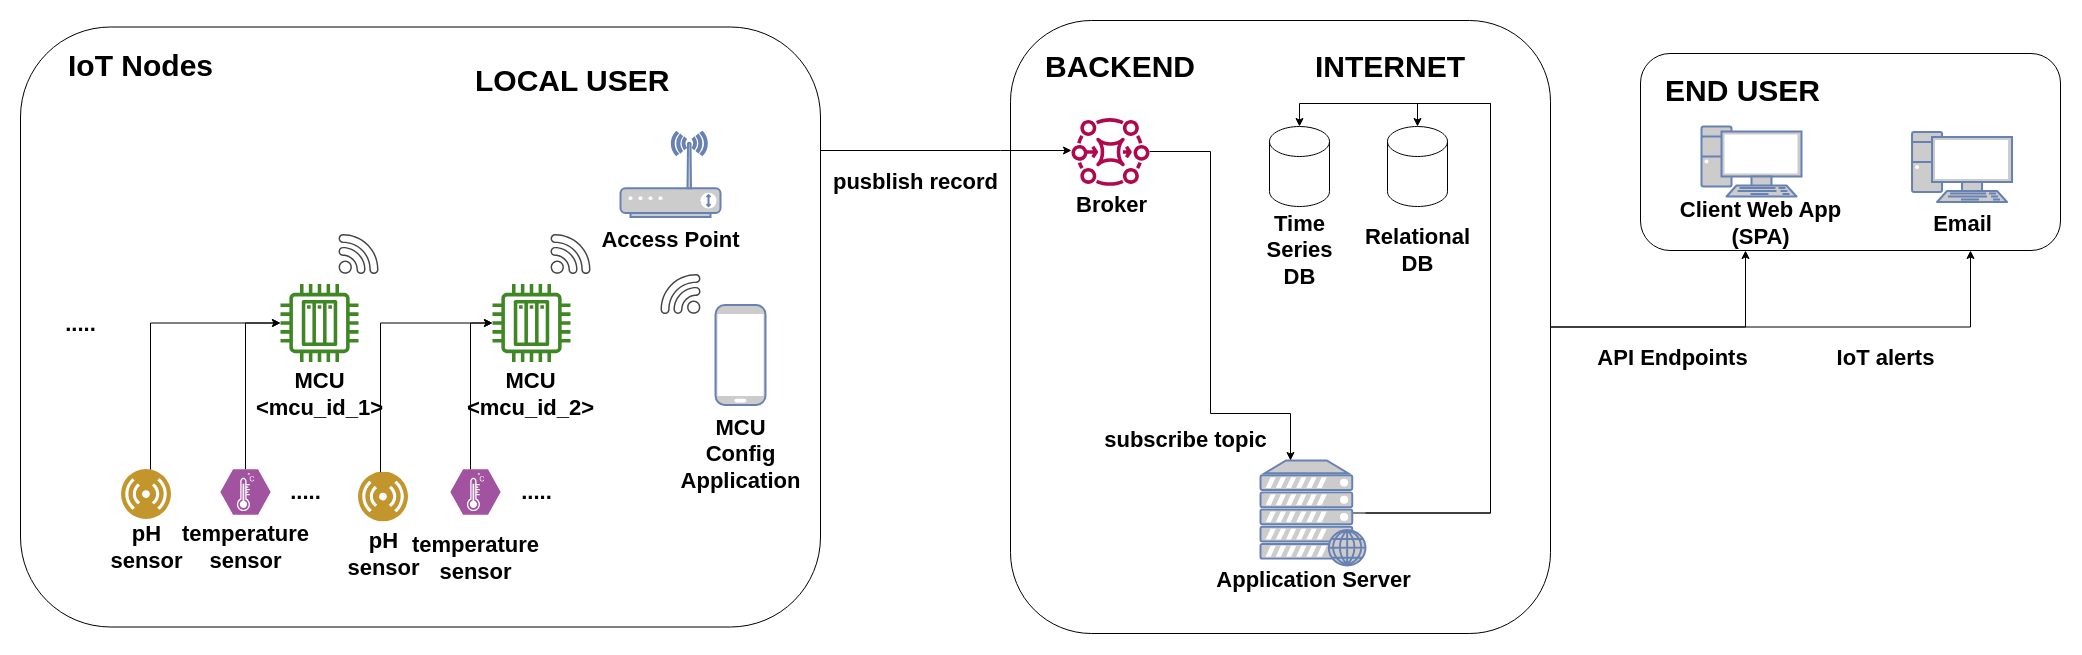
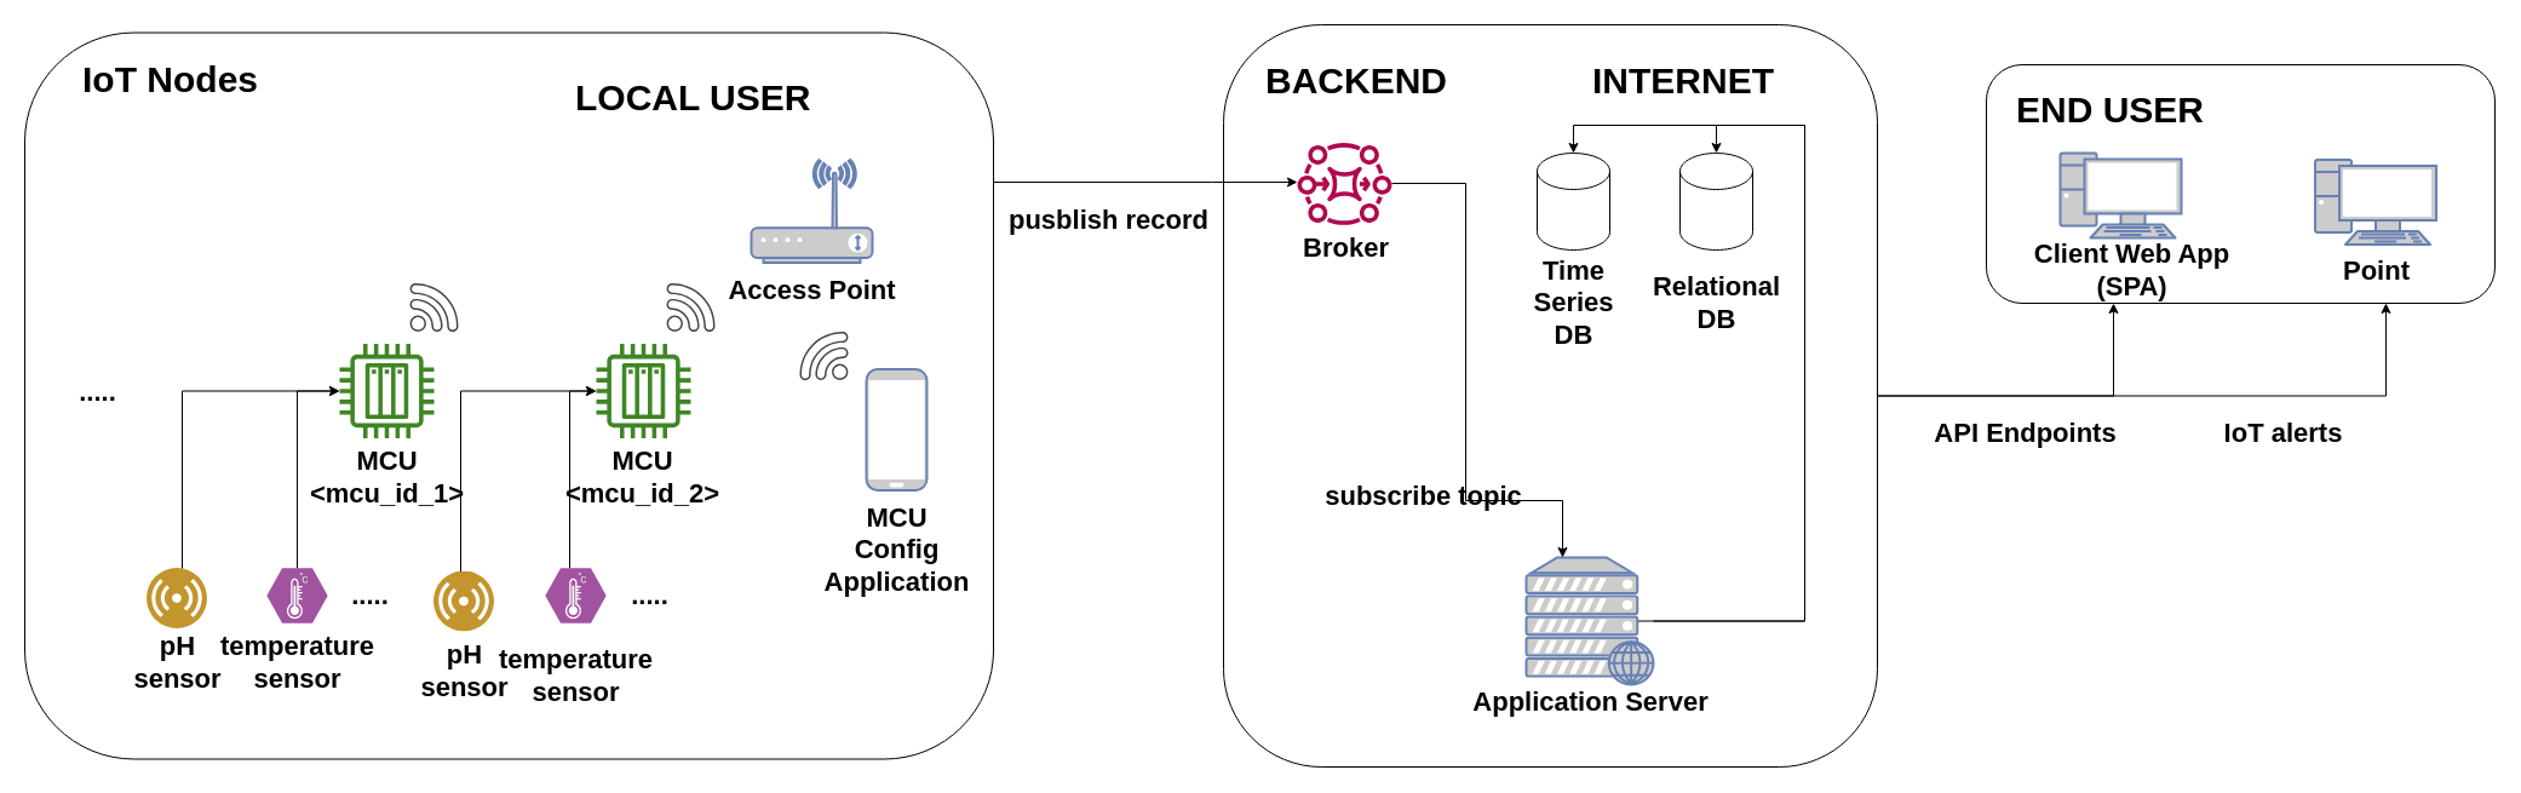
  <mxCell id="0" />
  <mxCell id="1" parent="0" />
  <mxCell id="2" value="" style="rounded=1;whiteSpace=wrap;html=1;fontSize=22;" parent="1" vertex="1"><mxGeometry x="1640" y="53" width="420" height="197" as="geometry" /></mxCell>
  <mxCell id="3" style="edgeStyle=orthogonalEdgeStyle;rounded=0;orthogonalLoop=1;jettySize=auto;html=1;entryX=0.25;entryY=1;entryDx=0;entryDy=0;fontSize=22;" parent="1" source="5" target="2" edge="1"><mxGeometry relative="1" as="geometry" /></mxCell>
  <mxCell id="4" style="edgeStyle=orthogonalEdgeStyle;rounded=0;orthogonalLoop=1;jettySize=auto;html=1;fontSize=22;" parent="1" source="5" target="2" edge="1"><mxGeometry relative="1" as="geometry"><Array as="points"><mxPoint x="1970" y="326" /></Array></mxGeometry></mxCell>
  <mxCell id="5" value="" style="rounded=1;whiteSpace=wrap;html=1;fontSize=22;" parent="1" vertex="1"><mxGeometry x="1010" y="20" width="540" height="613" as="geometry" /></mxCell>
  <mxCell id="6" value="" style="rounded=1;whiteSpace=wrap;html=1;fontSize=22;" parent="1" vertex="1"><mxGeometry x="20" y="26.5" width="800" height="600" as="geometry" /></mxCell>
  <mxCell id="7" value="" style="sketch=0;outlineConnect=0;fontColor=#232F3E;gradientColor=none;fillColor=#3F8624;strokeColor=none;dashed=0;verticalLabelPosition=bottom;verticalAlign=top;align=center;html=1;fontSize=22;fontStyle=0;aspect=fixed;pointerEvents=1;shape=mxgraph.aws4.iot_thing_plc;" parent="1" vertex="1"><mxGeometry x="492" y="283.5" width="78" height="78" as="geometry" /></mxCell>
  <mxCell id="8" value="" style="sketch=0;pointerEvents=1;shadow=0;dashed=0;html=1;strokeColor=none;fillColor=#434445;aspect=fixed;labelPosition=center;verticalLabelPosition=bottom;verticalAlign=top;align=center;outlineConnect=0;shape=mxgraph.vvd.wi_fi;fontSize=22;" parent="1" vertex="1"><mxGeometry x="550" y="233.5" width="40" height="40" as="geometry" /></mxCell>
  <mxCell id="9" value="" style="fontColor=#0066CC;verticalAlign=top;verticalLabelPosition=bottom;labelPosition=center;align=center;html=1;outlineConnect=0;fillColor=#CCCCCC;strokeColor=#6881B3;gradientColor=none;gradientDirection=north;strokeWidth=2;shape=mxgraph.networks.pc;fontSize=22;" parent="1" vertex="1"><mxGeometry x="1701" y="126" width="100" height="70" as="geometry" /></mxCell>
  <mxCell id="10" style="edgeStyle=orthogonalEdgeStyle;rounded=0;orthogonalLoop=1;jettySize=auto;html=1;entryX=0.5;entryY=0;entryDx=0;entryDy=0;entryPerimeter=0;exitX=0.88;exitY=0.5;exitDx=0;exitDy=0;exitPerimeter=0;fontSize=22;" parent="1" source="12" target="30" edge="1"><mxGeometry relative="1" as="geometry"><Array as="points"><mxPoint x="1490" y="513" /><mxPoint x="1490" y="103" /><mxPoint x="1299" y="103" /></Array></mxGeometry></mxCell>
  <mxCell id="11" style="edgeStyle=orthogonalEdgeStyle;rounded=0;orthogonalLoop=1;jettySize=auto;html=1;entryX=0.5;entryY=0;entryDx=0;entryDy=0;entryPerimeter=0;fontSize=22;" parent="1" source="12" target="31" edge="1"><mxGeometry relative="1" as="geometry"><Array as="points"><mxPoint x="1490" y="512" /><mxPoint x="1490" y="103" /><mxPoint x="1417" y="103" /></Array></mxGeometry></mxCell>
  <mxCell id="12" value="" style="fontColor=#0066CC;verticalAlign=top;verticalLabelPosition=bottom;labelPosition=center;align=center;html=1;outlineConnect=0;fillColor=#CCCCCC;strokeColor=#6881B3;gradientColor=none;gradientDirection=north;strokeWidth=2;shape=mxgraph.networks.web_server;fontSize=22;" parent="1" vertex="1"><mxGeometry x="1260" y="460" width="105" height="105" as="geometry" /></mxCell>
  <mxCell id="13" style="edgeStyle=orthogonalEdgeStyle;rounded=0;orthogonalLoop=1;jettySize=auto;html=1;exitX=1;exitY=0.367;exitDx=0;exitDy=0;exitPerimeter=0;fontSize=22;" parent="1" source="6" target="18" edge="1"><mxGeometry relative="1" as="geometry"><Array as="points"><mxPoint x="1000" y="150" /><mxPoint x="1000" y="150" /></Array><mxPoint x="880" y="413" as="sourcePoint" /><mxPoint x="1070" y="413" as="targetPoint" /></mxGeometry></mxCell>
  <mxCell id="14" value="" style="fontColor=#0066CC;verticalAlign=top;verticalLabelPosition=bottom;labelPosition=center;align=center;html=1;outlineConnect=0;fillColor=#CCCCCC;strokeColor=#6881B3;gradientColor=none;gradientDirection=north;strokeWidth=2;shape=mxgraph.networks.wireless_modem;fontSize=22;" parent="1" vertex="1"><mxGeometry x="620" y="131.5" width="100" height="85" as="geometry" /></mxCell>
  <mxCell id="15" value="Client Web App&lt;br style=&quot;font-size: 22px;&quot;&gt;(SPA)" style="text;html=1;align=center;verticalAlign=middle;resizable=0;points=[];autosize=1;strokeColor=none;fillColor=none;fontStyle=1;fontSize=22;" parent="1" vertex="1"><mxGeometry x="1670" y="187.5" width="180" height="70" as="geometry" /></mxCell>
  <mxCell id="16" value="&lt;h1 style=&quot;font-size: 30px;&quot;&gt;IoT Nodes&lt;/h1&gt;" style="text;html=1;strokeColor=none;fillColor=none;spacing=5;spacingTop=-20;whiteSpace=wrap;overflow=hidden;rounded=0;fontSize=30;" parent="1" vertex="1"><mxGeometry x="63" y="38" width="248" height="60" as="geometry" /></mxCell>
  <mxCell id="17" style="edgeStyle=orthogonalEdgeStyle;rounded=0;orthogonalLoop=1;jettySize=auto;html=1;fontSize=22;" parent="1" source="18" target="12" edge="1"><mxGeometry relative="1" as="geometry"><Array as="points"><mxPoint x="1210" y="151" /><mxPoint x="1210" y="413" /><mxPoint x="1290" y="413" /></Array></mxGeometry></mxCell>
  <mxCell id="18" value="" style="sketch=0;outlineConnect=0;fontColor=#232F3E;gradientColor=none;fillColor=#B0084D;strokeColor=none;dashed=0;verticalLabelPosition=bottom;verticalAlign=top;align=center;html=1;fontSize=22;fontStyle=0;aspect=fixed;pointerEvents=1;shape=mxgraph.aws4.mq_broker;" parent="1" vertex="1"><mxGeometry x="1071" y="112" width="78" height="78" as="geometry" /></mxCell>
  <mxCell id="19" value="Broker" style="text;html=1;align=center;verticalAlign=middle;resizable=0;points=[];autosize=1;strokeColor=none;fillColor=none;fontStyle=1;fontSize=22;" parent="1" vertex="1"><mxGeometry x="1066" y="185" width="90" height="40" as="geometry" /></mxCell>
  <mxCell id="20" value="" style="fontColor=#0066CC;verticalAlign=top;verticalLabelPosition=bottom;labelPosition=center;align=center;html=1;outlineConnect=0;fillColor=#CCCCCC;strokeColor=#6881B3;gradientColor=none;gradientDirection=north;strokeWidth=2;shape=mxgraph.networks.mobile;fontSize=22;" parent="1" vertex="1"><mxGeometry x="715" y="304.5" width="50" height="100" as="geometry" /></mxCell>
  <mxCell id="21" value="MCU&lt;br style=&quot;font-size: 22px;&quot;&gt;Config &lt;br style=&quot;font-size: 22px;&quot;&gt;Application" style="text;html=1;align=center;verticalAlign=middle;resizable=0;points=[];autosize=1;strokeColor=none;fillColor=none;fontStyle=1;fontSize=22;" parent="1" vertex="1"><mxGeometry x="670" y="408.5" width="140" height="90" as="geometry" /></mxCell>
  <mxCell id="22" value="" style="sketch=0;pointerEvents=1;shadow=0;dashed=0;html=1;strokeColor=none;fillColor=#434445;aspect=fixed;labelPosition=center;verticalLabelPosition=bottom;verticalAlign=top;align=center;outlineConnect=0;shape=mxgraph.vvd.wi_fi;flipH=1;fontSize=22;" parent="1" vertex="1"><mxGeometry x="660" y="273.5" width="40" height="40" as="geometry" /></mxCell>
- <mxCell id="23" value="subscribe topic" style="text;html=1;align=center;verticalAlign=middle;resizable=0;points=[];autosize=1;strokeColor=none;fillColor=none;fontStyle=1;fontSize=22;" parent="1" vertex="1"><mxGeometry x="1090" y="420" width="190" height="40" as="geometry" /></mxCell>
+ <mxCell id="23" value="subscribe topic" style="text;html=1;align=center;verticalAlign=middle;resizable=0;points=[];autosize=1;strokeColor=none;fillColor=none;fontStyle=1;fontSize=22;" parent="1" vertex="1"><mxGeometry x="1080" y="390" width="190" height="40" as="geometry" /></mxCell>
  <mxCell id="24" value="Application Server" style="text;html=1;align=center;verticalAlign=middle;resizable=0;points=[];autosize=1;strokeColor=none;fillColor=none;fontStyle=1;fontSize=22;" parent="1" vertex="1"><mxGeometry x="1202.5" y="560" width="220" height="40" as="geometry" /></mxCell>
  <mxCell id="25" value="Access Point" style="text;html=1;align=center;verticalAlign=middle;resizable=0;points=[];autosize=1;strokeColor=none;fillColor=none;fontStyle=1;fontSize=22;" parent="1" vertex="1"><mxGeometry x="590" y="220" width="160" height="40" as="geometry" /></mxCell>
  <mxCell id="26" value="&lt;h1 style=&quot;font-size: 30px;&quot;&gt;BACKEND&lt;/h1&gt;" style="text;html=1;strokeColor=none;fillColor=none;spacing=5;spacingTop=-20;whiteSpace=wrap;overflow=hidden;rounded=0;fontSize=30;" parent="1" vertex="1"><mxGeometry x="1040" y="38.5" width="168.75" height="50" as="geometry" /></mxCell>
  <mxCell id="27" value="pusblish record" style="text;html=1;align=center;verticalAlign=middle;resizable=0;points=[];autosize=1;strokeColor=none;fillColor=none;fontStyle=1;fontSize=22;" parent="1" vertex="1"><mxGeometry x="820" y="161.5" width="190" height="40" as="geometry" /></mxCell>
  <mxCell id="28" value="Relational&lt;br style=&quot;font-size: 22px;&quot;&gt;DB" style="text;html=1;align=center;verticalAlign=middle;resizable=0;points=[];autosize=1;strokeColor=none;fillColor=none;fontStyle=1;fontSize=22;" parent="1" vertex="1"><mxGeometry x="1352" y="215" width="130" height="70" as="geometry" /></mxCell>
  <mxCell id="29" value="Time &lt;br style=&quot;font-size: 22px;&quot;&gt;Series &lt;br style=&quot;font-size: 22px;&quot;&gt;DB" style="text;html=1;align=center;verticalAlign=middle;resizable=0;points=[];autosize=1;strokeColor=none;fillColor=none;fontStyle=1;fontSize=22;" parent="1" vertex="1"><mxGeometry x="1254" y="205" width="90" height="90" as="geometry" /></mxCell>
  <mxCell id="30" value="" style="shape=cylinder3;whiteSpace=wrap;html=1;boundedLbl=1;backgroundOutline=1;size=15;fontSize=22;" parent="1" vertex="1"><mxGeometry x="1269" y="126" width="60" height="80" as="geometry" /></mxCell>
  <mxCell id="31" value="" style="shape=cylinder3;whiteSpace=wrap;html=1;boundedLbl=1;backgroundOutline=1;size=15;fontSize=22;" parent="1" vertex="1"><mxGeometry x="1387" y="126" width="60" height="80" as="geometry" /></mxCell>
  <mxCell id="32" value="API Endpoints" style="text;html=1;align=center;verticalAlign=middle;resizable=0;points=[];autosize=1;strokeColor=none;fillColor=none;fontStyle=1;fontSize=22;" parent="1" vertex="1"><mxGeometry x="1587.25" y="338" width="170" height="40" as="geometry" /></mxCell>
  <mxCell id="33" value="IoT alerts" style="text;html=1;align=center;verticalAlign=middle;resizable=0;points=[];autosize=1;strokeColor=none;fillColor=none;fontStyle=1;fontSize=22;" parent="1" vertex="1"><mxGeometry x="1825" y="338" width="120" height="40" as="geometry" /></mxCell>
  <mxCell id="34" value="" style="sketch=0;outlineConnect=0;fontColor=#232F3E;gradientColor=none;fillColor=#3F8624;strokeColor=none;dashed=0;verticalLabelPosition=bottom;verticalAlign=top;align=center;html=1;fontSize=22;fontStyle=0;aspect=fixed;pointerEvents=1;shape=mxgraph.aws4.iot_thing_plc;" parent="1" vertex="1"><mxGeometry x="280" y="283.5" width="78" height="78" as="geometry" /></mxCell>
  <mxCell id="35" value="MCU&lt;br style=&quot;font-size: 22px;&quot;&gt;&amp;lt;mcu_id_1&amp;gt;" style="text;html=1;align=center;verticalAlign=middle;resizable=0;points=[];autosize=1;strokeColor=none;fillColor=none;fontStyle=1;fontSize=22;" parent="1" vertex="1"><mxGeometry x="244" y="358.5" width="150" height="70" as="geometry" /></mxCell>
  <mxCell id="36" value="" style="sketch=0;pointerEvents=1;shadow=0;dashed=0;html=1;strokeColor=none;fillColor=#434445;aspect=fixed;labelPosition=center;verticalLabelPosition=bottom;verticalAlign=top;align=center;outlineConnect=0;shape=mxgraph.vvd.wi_fi;fontSize=22;" parent="1" vertex="1"><mxGeometry x="338" y="233.5" width="40" height="40" as="geometry" /></mxCell>
  <mxCell id="37" value="MCU&lt;br style=&quot;font-size: 22px;&quot;&gt;&amp;lt;mcu_id_2&amp;gt;" style="text;html=1;align=center;verticalAlign=middle;resizable=0;points=[];autosize=1;strokeColor=none;fillColor=none;fontStyle=1;fontSize=22;" parent="1" vertex="1"><mxGeometry x="455" y="358.5" width="150" height="70" as="geometry" /></mxCell>
  <mxCell id="38" style="edgeStyle=orthogonalEdgeStyle;rounded=0;orthogonalLoop=1;jettySize=auto;html=1;fontSize=22;" parent="1" source="39" target="34" edge="1"><mxGeometry relative="1" as="geometry"><Array as="points"><mxPoint x="245" y="322.5" /></Array></mxGeometry></mxCell>
  <mxCell id="39" value="" style="verticalLabelPosition=bottom;sketch=0;html=1;fillColor=#A153A0;strokeColor=#ffffff;verticalAlign=top;align=center;points=[[0,0.5,0],[0.125,0.25,0],[0.25,0,0],[0.5,0,0],[0.75,0,0],[0.875,0.25,0],[1,0.5,0],[0.875,0.75,0],[0.75,1,0],[0.5,1,0],[0.125,0.75,0]];pointerEvents=1;shape=mxgraph.cisco_safe.compositeIcon;bgIcon=mxgraph.cisco_safe.design.blank_device;resIcon=mxgraph.cisco_safe.design.sensor;fontSize=22;" parent="1" vertex="1"><mxGeometry x="220" y="469" width="50" height="45" as="geometry" /></mxCell>
  <mxCell id="40" style="edgeStyle=orthogonalEdgeStyle;rounded=0;orthogonalLoop=1;jettySize=auto;html=1;fontSize=22;" parent="1" source="41" target="7" edge="1"><mxGeometry relative="1" as="geometry"><Array as="points"><mxPoint x="470" y="490.5" /><mxPoint x="470" y="322.5" /></Array></mxGeometry></mxCell>
  <mxCell id="41" value="" style="verticalLabelPosition=bottom;sketch=0;html=1;fillColor=#A153A0;strokeColor=#ffffff;verticalAlign=top;align=center;points=[[0,0.5,0],[0.125,0.25,0],[0.25,0,0],[0.5,0,0],[0.75,0,0],[0.875,0.25,0],[1,0.5,0],[0.875,0.75,0],[0.75,1,0],[0.5,1,0],[0.125,0.75,0]];pointerEvents=1;shape=mxgraph.cisco_safe.compositeIcon;bgIcon=mxgraph.cisco_safe.design.blank_device;resIcon=mxgraph.cisco_safe.design.sensor;fontSize=22;" parent="1" vertex="1"><mxGeometry x="450" y="469" width="50" height="45" as="geometry" /></mxCell>
  <mxCell id="42" style="edgeStyle=orthogonalEdgeStyle;rounded=0;orthogonalLoop=1;jettySize=auto;html=1;fontSize=22;" parent="1" source="43" target="34" edge="1"><mxGeometry relative="1" as="geometry"><Array as="points"><mxPoint x="150" y="322.5" /></Array></mxGeometry></mxCell>
  <mxCell id="43" value="" style="aspect=fixed;perimeter=ellipsePerimeter;html=1;align=center;shadow=0;dashed=0;fontColor=#4277BB;labelBackgroundColor=#ffffff;fontSize=22;spacingTop=3;image;image=img/lib/ibm/users/sensor.svg;" parent="1" vertex="1"><mxGeometry x="121" y="469" width="50" height="50" as="geometry" /></mxCell>
  <mxCell id="44" value="" style="aspect=fixed;perimeter=ellipsePerimeter;html=1;align=center;shadow=0;dashed=0;fontColor=#4277BB;labelBackgroundColor=#ffffff;fontSize=22;spacingTop=3;image;image=img/lib/ibm/users/sensor.svg;" parent="1" vertex="1"><mxGeometry x="358" y="471.5" width="50" height="50" as="geometry" /></mxCell>
  <mxCell id="45" style="edgeStyle=orthogonalEdgeStyle;rounded=0;orthogonalLoop=1;jettySize=auto;html=1;fontSize=22;" parent="1" source="44" target="7" edge="1"><mxGeometry relative="1" as="geometry"><mxPoint x="498" y="322.5" as="targetPoint" /><Array as="points"><mxPoint x="380" y="322.5" /></Array></mxGeometry></mxCell>
  <mxCell id="46" value="&lt;font style=&quot;font-size: 22px;&quot;&gt;.....&lt;/font&gt;" style="text;html=1;align=center;verticalAlign=middle;resizable=0;points=[];autosize=1;strokeColor=none;fillColor=none;fontStyle=1;fontSize=22;" parent="1" vertex="1"><mxGeometry x="55" y="303.5" width="50" height="40" as="geometry" /></mxCell>
  <mxCell id="47" value="pH &lt;br style=&quot;font-size: 22px;&quot;&gt;sensor" style="text;html=1;align=center;verticalAlign=middle;resizable=0;points=[];autosize=1;strokeColor=none;fillColor=none;fontStyle=1;fontSize=22;" parent="1" vertex="1"><mxGeometry x="96" y="511.5" width="100" height="70" as="geometry" /></mxCell>
  <mxCell id="48" value="temperature&lt;br style=&quot;font-size: 22px;&quot;&gt;sensor" style="text;html=1;align=center;verticalAlign=middle;resizable=0;points=[];autosize=1;strokeColor=none;fillColor=none;fontStyle=1;fontSize=22;" parent="1" vertex="1"><mxGeometry x="170" y="511.5" width="150" height="70" as="geometry" /></mxCell>
  <mxCell id="49" value="&lt;font style=&quot;font-size: 22px;&quot;&gt;.....&lt;/font&gt;" style="text;html=1;align=center;verticalAlign=middle;resizable=0;points=[];autosize=1;strokeColor=none;fillColor=none;fontStyle=1;fontSize=22;" parent="1" vertex="1"><mxGeometry x="511" y="471.5" width="50" height="40" as="geometry" /></mxCell>
  <mxCell id="50" value="&lt;font style=&quot;font-size: 22px;&quot;&gt;.....&lt;/font&gt;" style="text;html=1;align=center;verticalAlign=middle;resizable=0;points=[];autosize=1;strokeColor=none;fillColor=none;fontStyle=1;fontSize=22;" parent="1" vertex="1"><mxGeometry x="280" y="471.5" width="50" height="40" as="geometry" /></mxCell>
- <mxCell id="51" value="Email" style="text;html=1;align=center;verticalAlign=middle;resizable=0;points=[];autosize=1;strokeColor=none;fillColor=none;fontStyle=1;fontSize=22;" parent="1" vertex="1"><mxGeometry x="1921.54" y="204" width="80" height="40" as="geometry" /></mxCell>
+ <mxCell id="51" value="Point" style="text;html=1;align=center;verticalAlign=middle;resizable=0;points=[];autosize=1;strokeColor=none;fillColor=none;fontStyle=1;fontSize=22;" parent="1" vertex="1"><mxGeometry x="1921.54" y="204" width="80" height="40" as="geometry" /></mxCell>
  <mxCell id="52" value="" style="fontColor=#0066CC;verticalAlign=top;verticalLabelPosition=bottom;labelPosition=center;align=center;html=1;outlineConnect=0;fillColor=#CCCCCC;strokeColor=#6881B3;gradientColor=none;gradientDirection=north;strokeWidth=2;shape=mxgraph.networks.pc;fontSize=22;" parent="1" vertex="1"><mxGeometry x="1911.54" y="131.5" width="100" height="70" as="geometry" /></mxCell>
  <mxCell id="53" value="&lt;h1 style=&quot;font-size: 30px;&quot;&gt;LOCAL USER&lt;/h1&gt;" style="text;html=1;strokeColor=none;fillColor=none;spacing=5;spacingTop=-20;whiteSpace=wrap;overflow=hidden;rounded=0;fontSize=30;" parent="1" vertex="1"><mxGeometry x="470" y="53" width="305" height="46.5" as="geometry" /></mxCell>
  <mxCell id="54" value="&lt;h1 style=&quot;font-size: 30px;&quot;&gt;INTERNET&lt;/h1&gt;" style="text;html=1;strokeColor=none;fillColor=none;spacing=5;spacingTop=-20;whiteSpace=wrap;overflow=hidden;rounded=0;fontSize=30;" parent="1" vertex="1"><mxGeometry x="1310" y="38.5" width="204.5" height="41" as="geometry" /></mxCell>
  <mxCell id="55" value="&lt;h1 style=&quot;font-size: 30px;&quot;&gt;END USER&lt;/h1&gt;" style="text;html=1;strokeColor=none;fillColor=none;spacing=5;spacingTop=-20;whiteSpace=wrap;overflow=hidden;rounded=0;fontSize=30;" parent="1" vertex="1"><mxGeometry x="1660" y="63" width="190" height="41" as="geometry" /></mxCell>
  <mxCell id="56" value="pH &lt;br style=&quot;font-size: 22px;&quot;&gt;sensor" style="text;html=1;align=center;verticalAlign=middle;resizable=0;points=[];autosize=1;strokeColor=none;fillColor=none;fontStyle=1;fontSize=22;" parent="1" vertex="1"><mxGeometry x="333" y="519" width="100" height="70" as="geometry" /></mxCell>
  <mxCell id="57" value="temperature&lt;br style=&quot;font-size: 22px;&quot;&gt;sensor" style="text;html=1;align=center;verticalAlign=middle;resizable=0;points=[];autosize=1;strokeColor=none;fillColor=none;fontStyle=1;fontSize=22;" parent="1" vertex="1"><mxGeometry x="400" y="523" width="150" height="70" as="geometry" /></mxCell>
